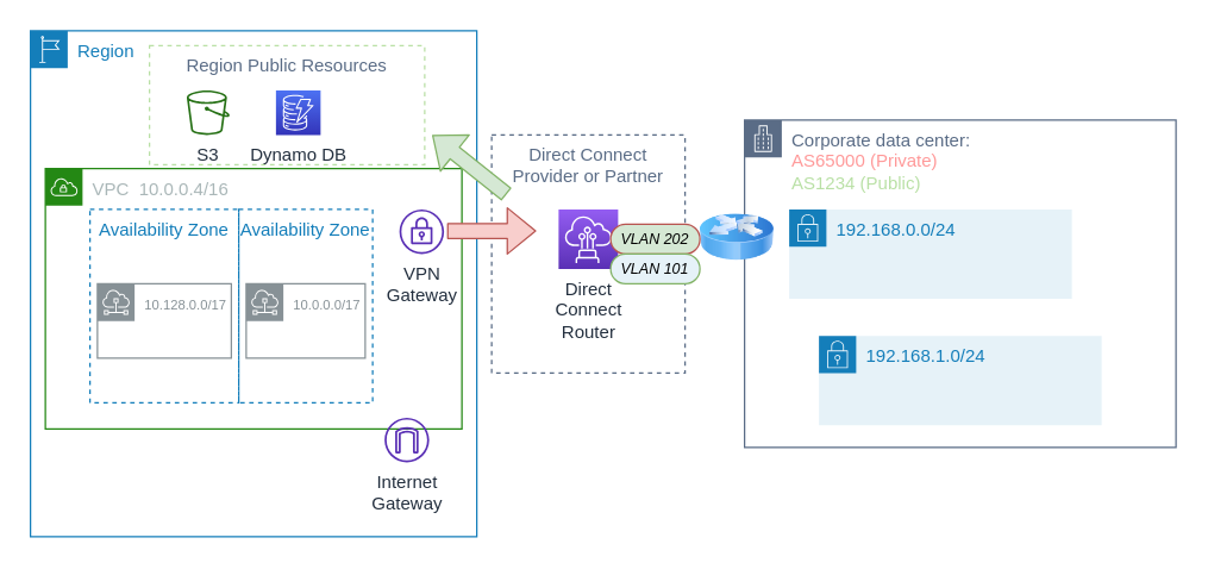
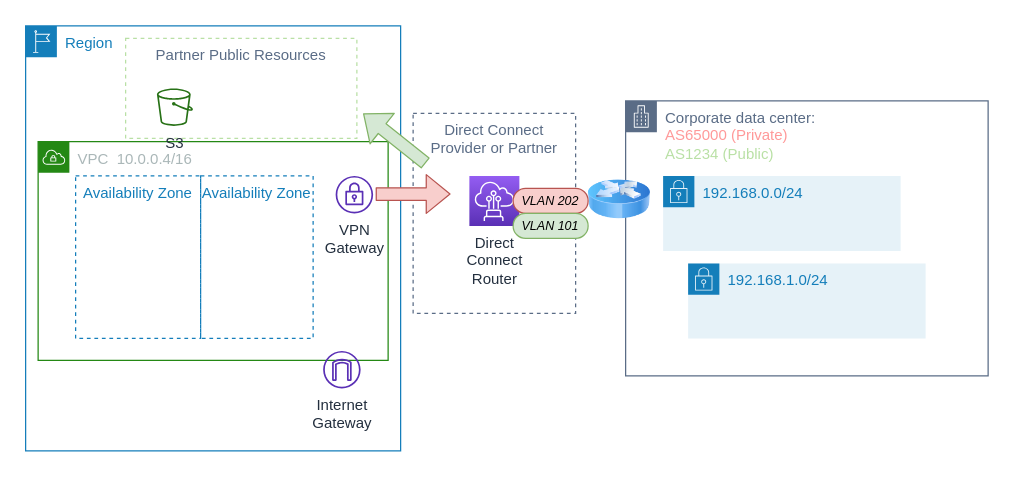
  <mxCell id="0" />
  <mxCell id="1" parent="0" />
  <mxCell id="2" value="Corporate data center:&amp;nbsp; &lt;br&gt;&lt;font color=&quot;#ff9999&quot;&gt;AS65000 (Private)&lt;/font&gt;&lt;br&gt;&lt;font color=&quot;#b9e0a5&quot;&gt;AS1234 (Public)&lt;/font&gt;" style="points=[[0,0],[0.25,0],[0.5,0],[0.75,0],[1,0],[1,0.25],[1,0.5],[1,0.75],[1,1],[0.75,1],[0.5,1],[0.25,1],[0,1],[0,0.75],[0,0.5],[0,0.25]];outlineConnect=0;gradientColor=none;html=1;whiteSpace=wrap;fontSize=12;fontStyle=0;shape=mxgraph.aws4.group;grIcon=mxgraph.aws4.group_corporate_data_center;strokeColor=#5A6C86;fillColor=none;verticalAlign=top;align=left;spacingLeft=30;fontColor=#5A6C86;dashed=0;" vertex="1" parent="1"><mxGeometry x="500" y="80" width="290" height="220" as="geometry" /></mxCell>
  <mxCell id="3" value="Region" style="points=[[0,0],[0.25,0],[0.5,0],[0.75,0],[1,0],[1,0.25],[1,0.5],[1,0.75],[1,1],[0.75,1],[0.5,1],[0.25,1],[0,1],[0,0.75],[0,0.5],[0,0.25]];outlineConnect=0;gradientColor=none;html=1;whiteSpace=wrap;fontSize=12;fontStyle=0;shape=mxgraph.aws4.group;grIcon=mxgraph.aws4.group_region;strokeColor=#147EBA;fillColor=none;verticalAlign=top;align=left;spacingLeft=30;fontColor=#147EBA;dashed=0;" vertex="1" parent="1"><mxGeometry x="20" y="20" width="300" height="340" as="geometry" /></mxCell>
  <mxCell id="4" value="Availability Zone" style="fillColor=none;strokeColor=#147EBA;dashed=1;verticalAlign=top;fontStyle=0;fontColor=#147EBA;" vertex="1" parent="1"><mxGeometry x="60" y="140" width="100" height="130" as="geometry" /></mxCell>
  <mxCell id="5" value="Availability Zone" style="fillColor=none;strokeColor=#147EBA;dashed=1;verticalAlign=top;fontStyle=0;fontColor=#147EBA;" vertex="1" parent="1"><mxGeometry x="160" y="140" width="90" height="130" as="geometry" /></mxCell>
  <mxCell id="6" value="192.168.0.0/24" style="points=[[0,0],[0.25,0],[0.5,0],[0.75,0],[1,0],[1,0.25],[1,0.5],[1,0.75],[1,1],[0.75,1],[0.5,1],[0.25,1],[0,1],[0,0.75],[0,0.5],[0,0.25]];outlineConnect=0;gradientColor=none;html=1;whiteSpace=wrap;fontSize=12;fontStyle=0;shape=mxgraph.aws4.group;grIcon=mxgraph.aws4.group_security_group;grStroke=0;strokeColor=#147EBA;fillColor=#E6F2F8;verticalAlign=top;align=left;spacingLeft=30;fontColor=#147EBA;dashed=0;" vertex="1" parent="1"><mxGeometry x="530" y="140" width="190" height="60" as="geometry" /></mxCell>
- <mxCell id="7" value="192.168.1.0/24" style="points=[[0,0],[0.25,0],[0.5,0],[0.75,0],[1,0],[1,0.25],[1,0.5],[1,0.75],[1,1],[0.75,1],[0.5,1],[0.25,1],[0,1],[0,0.75],[0,0.5],[0,0.25]];outlineConnect=0;gradientColor=none;html=1;whiteSpace=wrap;fontSize=12;fontStyle=0;shape=mxgraph.aws4.group;grIcon=mxgraph.aws4.group_security_group;grStroke=0;strokeColor=#147EBA;fillColor=#E6F2F8;verticalAlign=top;align=left;spacingLeft=30;fontColor=#147EBA;dashed=0;" vertex="1" parent="1"><mxGeometry x="550" y="225" width="190" height="60" as="geometry" /></mxCell>
+ <mxCell id="7" value="192.168.1.0/24" style="points=[[0,0],[0.25,0],[0.5,0],[0.75,0],[1,0],[1,0.25],[1,0.5],[1,0.75],[1,1],[0.75,1],[0.5,1],[0.25,1],[0,1],[0,0.75],[0,0.5],[0,0.25]];outlineConnect=0;gradientColor=none;html=1;whiteSpace=wrap;fontSize=12;fontStyle=0;shape=mxgraph.aws4.group;grIcon=mxgraph.aws4.group_security_group;grStroke=0;strokeColor=#147EBA;fillColor=#E6F2F8;verticalAlign=top;align=left;spacingLeft=30;fontColor=#147EBA;dashed=0;" vertex="1" parent="1"><mxGeometry x="550" y="210" width="190" height="60" as="geometry" /></mxCell>
  <mxCell id="8" value="" style="image;html=1;labelBackgroundColor=#ffffff;image=img/lib/clip_art/networking/Router_Icon_128x128.png" vertex="1" parent="1"><mxGeometry x="470" y="139" width="50" height="40" as="geometry" /></mxCell>
  <mxCell id="9" value="Direct Connect&#10;Provider or Partner" style="fillColor=none;strokeColor=#5A6C86;dashed=1;verticalAlign=top;fontStyle=0;fontColor=#5A6C86;" vertex="1" parent="1"><mxGeometry x="330" y="90" width="130" height="160" as="geometry" /></mxCell>
  <mxCell id="10" value="Direct&lt;br&gt;Connect&lt;br&gt;Router" style="outlineConnect=0;fontColor=#232F3E;gradientColor=#945DF2;gradientDirection=north;fillColor=#5A30B5;strokeColor=#ffffff;dashed=0;verticalLabelPosition=bottom;verticalAlign=top;align=center;html=1;fontSize=12;fontStyle=0;aspect=fixed;shape=mxgraph.aws4.resourceIcon;resIcon=mxgraph.aws4.direct_connect;" vertex="1" parent="1"><mxGeometry x="375" y="140" width="40" height="40" as="geometry" /></mxCell>
  <mxCell id="11" value="VPC&amp;nbsp; 10.0.0.4/16" style="points=[[0,0],[0.25,0],[0.5,0],[0.75,0],[1,0],[1,0.25],[1,0.5],[1,0.75],[1,1],[0.75,1],[0.5,1],[0.25,1],[0,1],[0,0.75],[0,0.5],[0,0.25]];outlineConnect=0;gradientColor=none;html=1;whiteSpace=wrap;fontSize=12;fontStyle=0;shape=mxgraph.aws4.group;grIcon=mxgraph.aws4.group_vpc;strokeColor=#248814;fillColor=none;verticalAlign=top;align=left;spacingLeft=30;fontColor=#AAB7B8;dashed=0;" vertex="1" parent="1"><mxGeometry x="30" y="112.5" width="280" height="175" as="geometry" /></mxCell>
  <mxCell id="12" value="VPN&lt;br&gt;Gateway" style="outlineConnect=0;fontColor=#232F3E;gradientColor=none;fillColor=#5A30B5;strokeColor=none;dashed=0;verticalLabelPosition=bottom;verticalAlign=top;align=center;html=1;fontSize=12;fontStyle=0;aspect=fixed;pointerEvents=1;shape=mxgraph.aws4.vpn_gateway;" vertex="1" parent="1"><mxGeometry x="268" y="140" width="30" height="30" as="geometry" /></mxCell>
  <mxCell id="13" value="" style="shape=flexArrow;endArrow=classic;html=1;fillColor=#f8cecc;strokeColor=#b85450;" edge="1" parent="1"><mxGeometry width="50" height="50" relative="1" as="geometry"><mxPoint x="300" y="154.5" as="sourcePoint" /><mxPoint x="360" y="154.5" as="targetPoint" /></mxGeometry></mxCell>
  <mxCell id="14" value="Internet&lt;br&gt;Gateway" style="outlineConnect=0;fontColor=#232F3E;gradientColor=none;fillColor=#5A30B5;strokeColor=none;dashed=0;verticalLabelPosition=bottom;verticalAlign=top;align=center;html=1;fontSize=12;fontStyle=0;aspect=fixed;pointerEvents=1;shape=mxgraph.aws4.internet_gateway;labelPosition=center;" vertex="1" parent="1"><mxGeometry x="258" y="280" width="30" height="30" as="geometry" /></mxCell>
- <mxCell id="15" value="&lt;font style=&quot;font-size: 10px&quot;&gt;&lt;i&gt;VLAN 202&lt;/i&gt;&lt;/font&gt;" style="rounded=1;whiteSpace=wrap;html=1;strokeColor=#b85450;arcSize=50;fillColor=#d5e8d4;" vertex="1" parent="1"><mxGeometry x="410" y="150" width="60" height="20" as="geometry" /></mxCell>
- <mxCell id="16" value="&lt;font style=&quot;font-size: 9px&quot;&gt;10.0.0.0/17&lt;/font&gt;" style="outlineConnect=0;gradientColor=none;html=1;whiteSpace=wrap;fontSize=12;fontStyle=0;shape=mxgraph.aws4.group;grIcon=mxgraph.aws4.group_subnet;strokeColor=#879196;fillColor=none;verticalAlign=top;align=left;spacingLeft=30;fontColor=#879196;dashed=0;" vertex="1" parent="1"><mxGeometry x="165" y="190" width="80" height="50" as="geometry" /></mxCell>
- <mxCell id="17" value="&lt;font style=&quot;font-size: 9px&quot;&gt;10.128.0.0/17&lt;/font&gt;" style="outlineConnect=0;gradientColor=none;html=1;whiteSpace=wrap;fontSize=12;fontStyle=0;shape=mxgraph.aws4.group;grIcon=mxgraph.aws4.group_subnet;strokeColor=#879196;fillColor=none;verticalAlign=top;align=left;spacingLeft=30;fontColor=#879196;dashed=0;" vertex="1" parent="1"><mxGeometry x="65" y="190" width="90" height="50" as="geometry" /></mxCell>
- <mxCell id="18" value="Region Public Resources&#10;&#10;" style="fillColor=none;strokeColor=#B9E0A5;dashed=1;verticalAlign=top;fontStyle=0;fontColor=#5A6C86;" vertex="1" parent="1"><mxGeometry x="100" y="30" width="185" height="80" as="geometry" /></mxCell>
- <mxCell id="19" value="S3" style="outlineConnect=0;fontColor=#232F3E;gradientColor=none;fillColor=#277116;strokeColor=none;dashed=0;verticalLabelPosition=bottom;verticalAlign=top;align=center;html=1;fontSize=12;fontStyle=0;aspect=fixed;pointerEvents=1;shape=mxgraph.aws4.bucket;" vertex="1" parent="1"><mxGeometry x="125" y="60" width="28.85" height="30" as="geometry" /></mxCell>
- <mxCell id="20" value="Dynamo DB" style="outlineConnect=0;fontColor=#232F3E;gradientColor=#4D72F3;gradientDirection=north;fillColor=#3334B9;strokeColor=#ffffff;dashed=0;verticalLabelPosition=bottom;verticalAlign=top;align=center;html=1;fontSize=12;fontStyle=0;aspect=fixed;shape=mxgraph.aws4.resourceIcon;resIcon=mxgraph.aws4.dynamodb;" vertex="1" parent="1"><mxGeometry x="185" y="60" width="30" height="30" as="geometry" /></mxCell>
- <mxCell id="21" value="&lt;font style=&quot;font-size: 10px&quot;&gt;&lt;i&gt;VLAN 101&lt;/i&gt;&lt;/font&gt;" style="rounded=1;whiteSpace=wrap;html=1;strokeColor=#82b366;arcSize=50;fillColor=#e6f2f8;" vertex="1" parent="1"><mxGeometry x="410" y="170" width="60" height="20" as="geometry" /></mxCell>
+ <mxCell id="15" value="&lt;font style=&quot;font-size: 10px&quot;&gt;&lt;i&gt;VLAN 202&lt;/i&gt;&lt;/font&gt;" style="rounded=1;whiteSpace=wrap;html=1;strokeColor=#b85450;arcSize=50;fillColor=#f8cecc;" vertex="1" parent="1"><mxGeometry x="410" y="150" width="60" height="20" as="geometry" /></mxCell>
+ <mxCell id="18" value="Partner Public Resources&#10;&#10;" style="fillColor=none;strokeColor=#B9E0A5;dashed=1;verticalAlign=top;fontStyle=0;fontColor=#5A6C86;" vertex="1" parent="1"><mxGeometry x="100" y="30" width="185" height="80" as="geometry" /></mxCell>
+ <mxCell id="19" value="S3" style="outlineConnect=0;fontColor=#232F3E;gradientColor=none;fillColor=#277116;strokeColor=none;dashed=0;verticalLabelPosition=bottom;verticalAlign=top;align=center;html=1;fontSize=12;fontStyle=0;aspect=fixed;pointerEvents=1;shape=mxgraph.aws4.bucket;" vertex="1" parent="1"><mxGeometry x="125" y="70" width="28.85" height="30" as="geometry" /></mxCell>
+ <mxCell id="21" value="&lt;font style=&quot;font-size: 10px&quot;&gt;&lt;i&gt;VLAN 101&lt;/i&gt;&lt;/font&gt;" style="rounded=1;whiteSpace=wrap;html=1;strokeColor=#82b366;arcSize=50;fillColor=#d5e8d4;" vertex="1" parent="1"><mxGeometry x="410" y="170" width="60" height="20" as="geometry" /></mxCell>
  <mxCell id="22" value="" style="shape=flexArrow;endArrow=classic;html=1;strokeColor=#82b366;fillColor=#d5e8d4;" edge="1" parent="1"><mxGeometry width="50" height="50" relative="1" as="geometry"><mxPoint x="340" y="130" as="sourcePoint" /><mxPoint x="290" y="90" as="targetPoint" /></mxGeometry></mxCell>
